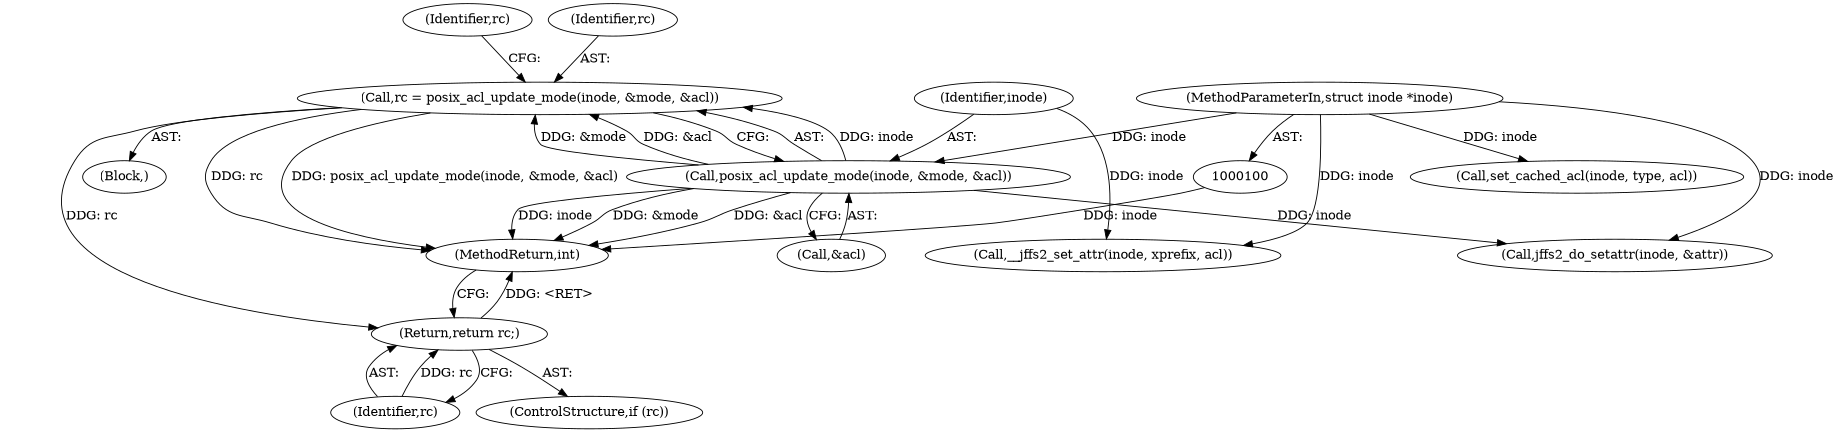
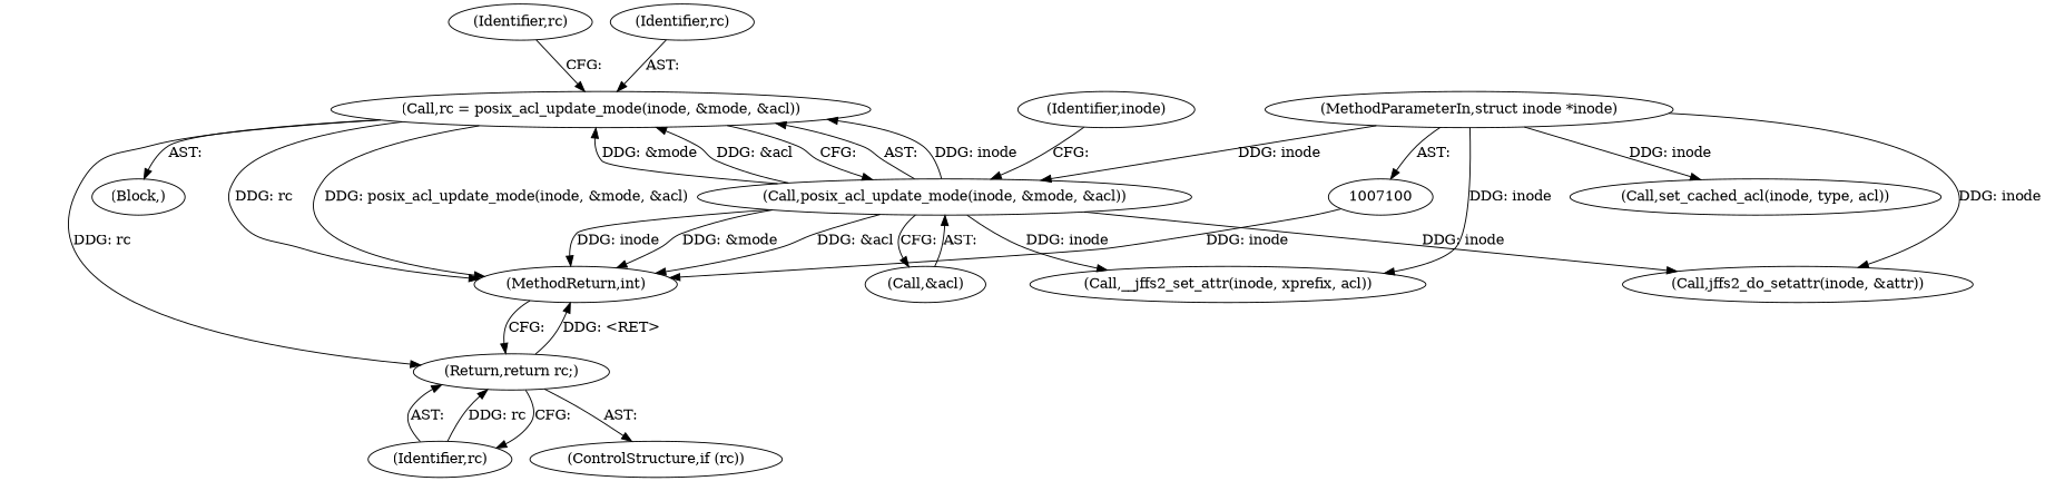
  digraph {
    n1 [label="(Call,rc = posix_acl_update_mode(inode, &mode, &acl))"]
    n2 [label="(Call,posix_acl_update_mode(inode, &mode, &acl))"]
    n3 [label="(Return,return rc;)"]
    n4 [label="(Block,)"]
    n5 [label="(MethodReturn,int)"]
    n6 [label="(Call,jffs2_do_setattr(inode, &attr))"]
    n7 [label="(Call,__jffs2_set_attr(inode, xprefix, acl))"]
    n8 [label="(Call,&acl)"]
    n9 [label="(Identifier,rc)"]
    n10 [label="(ControlStructure,if (rc))"]
    n11 [label="(MethodParameterIn,struct inode *inode)"]
    n12 [label="(Call,set_cached_acl(inode, type, acl))"]
-   1000100
+   1000100 [label=1007100]
    n14 [label="(Identifier,rc)"]
    n15 [label="(Identifier,rc)"]
    n16 [label="(Identifier,inode)"]
    n1 -> n2 [label="CFG: "]
    n1 -> n3 [label="DDG: rc"]
    n1 -> n4 [label="AST: "]
    n1 -> n5 [label="DDG: rc"]
    n1 -> n5 [label="DDG: posix_acl_update_mode(inode, &mode, &acl)"]
    n2 -> n1 [label="AST: "]
    n2 -> n1 [label="DDG: inode"]
    n2 -> n1 [label="DDG: &mode"]
    n2 -> n1 [label="DDG: &acl"]
    n2 -> n5 [label="DDG: inode"]
    n2 -> n5 [label="DDG: &mode"]
    n2 -> n5 [label="DDG: &acl"]
    n2 -> n6 [label="DDG: inode"]
-   n16 -> n7 [label="DDG: inode"]
+   n2 -> n7 [label="DDG: inode"]
    n2 -> n8 [label="CFG: "]
    n3 -> n5 [label="DDG: <RET>"]
    n3 -> n9 [label="CFG: "]
    n3 -> n10 [label="AST: "]
    n5 -> n3 [label="CFG: "]
    n8 -> n2 [label="AST: "]
    n9 -> n3 [label="AST: "]
    n9 -> n3 [label="DDG: rc"]
    n11 -> n2 [label="DDG: inode"]
    n11 -> n6 [label="DDG: inode"]
    n11 -> n7 [label="DDG: inode"]
    n11 -> n12 [label="DDG: inode"]
    n11 -> 1000100 [label="AST: "]
    1000100 -> n5 [label="DDG: inode"]
    n14 -> n1 [label="CFG: "]
    n15 -> n1 [label="AST: "]
-   n16 -> n2 [label="AST: "]
+   n16 -> n2 [label="CFG: "]
  }
